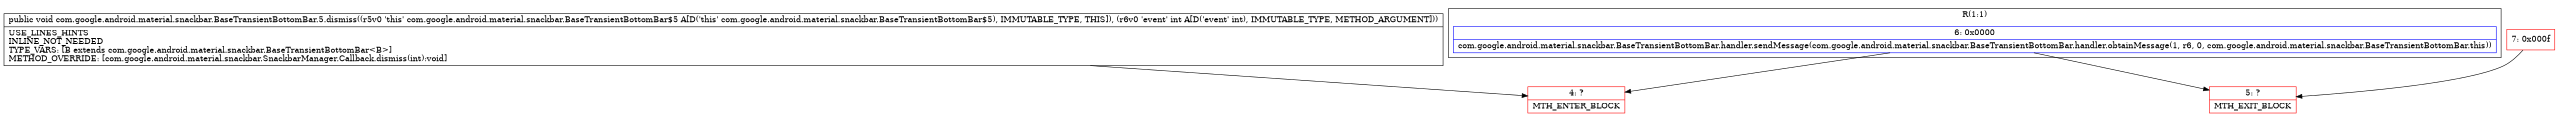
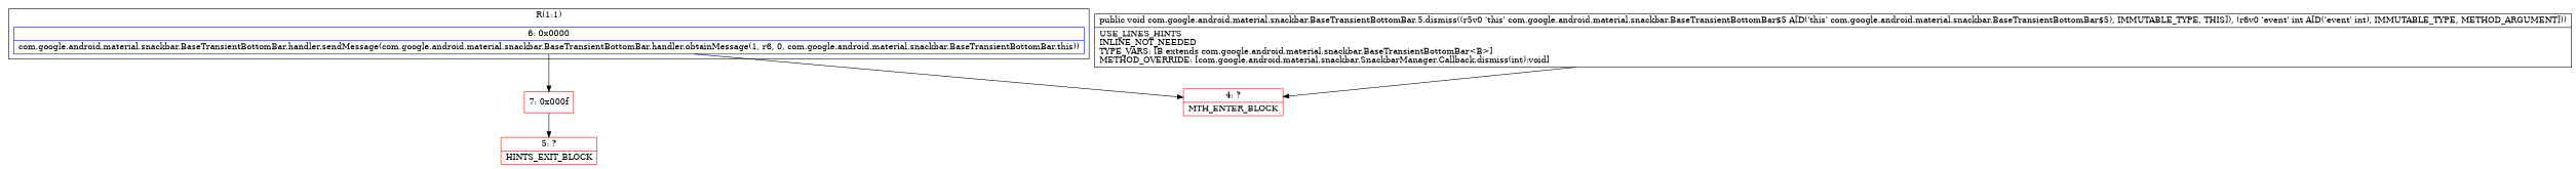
  digraph {
    node [color=red shape=record]
    n1 [color=blue label="{6\:\ 0x0000|com.google.android.material.snackbar.BaseTransientBottomBar.handler.sendMessage(com.google.android.material.snackbar.BaseTransientBottomBar.handler.obtainMessage(1, r6, 0, com.google.android.material.snackbar.BaseTransientBottomBar.this))\l}"]
    n2 [label="{7\:\ 0x000f}"]
    n3 [label="{4\:\ ?|MTH_ENTER_BLOCK\l}"]
-   n4 [label="{5\:\ ?|MTH_EXIT_BLOCK\l}"]
+   n4 [label="{5\:\ ?|HINTS_EXIT_BLOCK\l}"]
    n5 [label="{public void com.google.android.material.snackbar.BaseTransientBottomBar.5.dismiss((r5v0 'this' com.google.android.material.snackbar.BaseTransientBottomBar$5 A[D('this' com.google.android.material.snackbar.BaseTransientBottomBar$5), IMMUTABLE_TYPE, THIS]), (r6v0 'event' int A[D('event' int), IMMUTABLE_TYPE, METHOD_ARGUMENT]))  | USE_LINES_HINTS\lINLINE_NOT_NEEDED\lTYPE_VARS: [B extends com.google.android.material.snackbar.BaseTransientBottomBar\<B\>]\lMETHOD_OVERRIDE: [com.google.android.material.snackbar.SnackbarManager.Callback.dismiss(int):void]\l}" color=""]
    subgraph cluster_1 {
      label="R(1:1)"
      n1
    }
-   n1 -> n4
+   n1 -> n2
    n1 -> n3
    n2 -> n4
    n5 -> n3
  }
